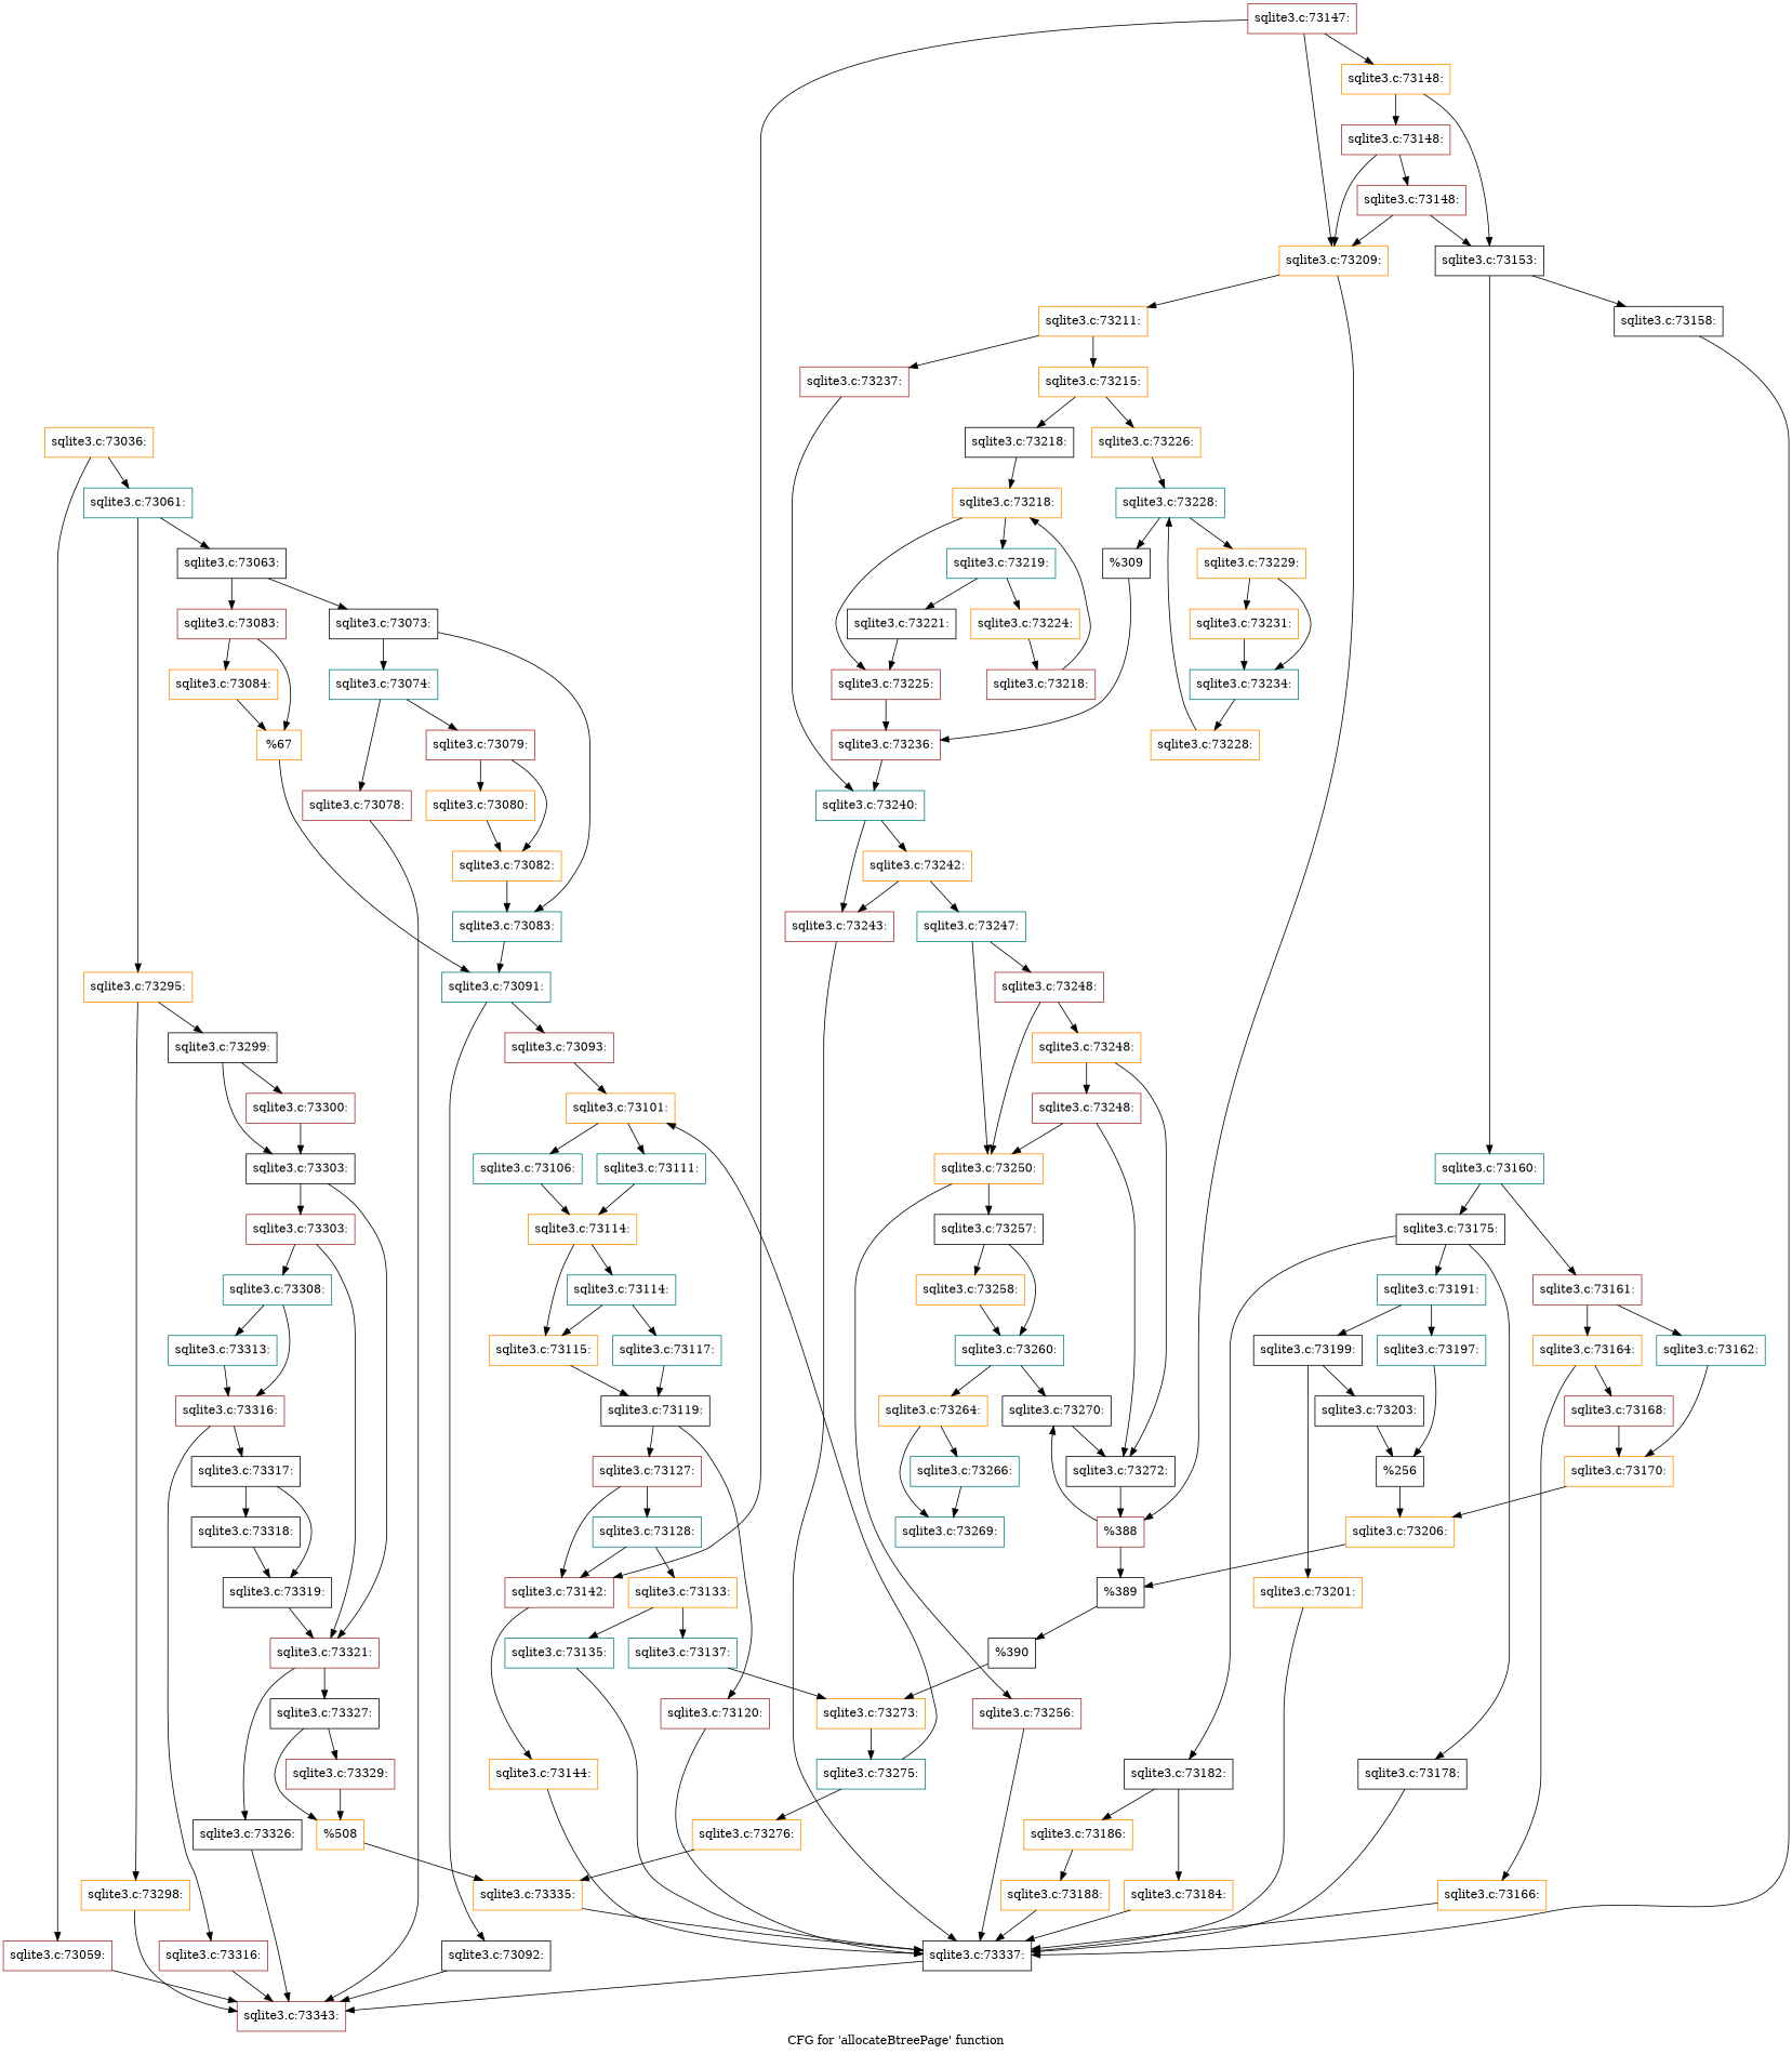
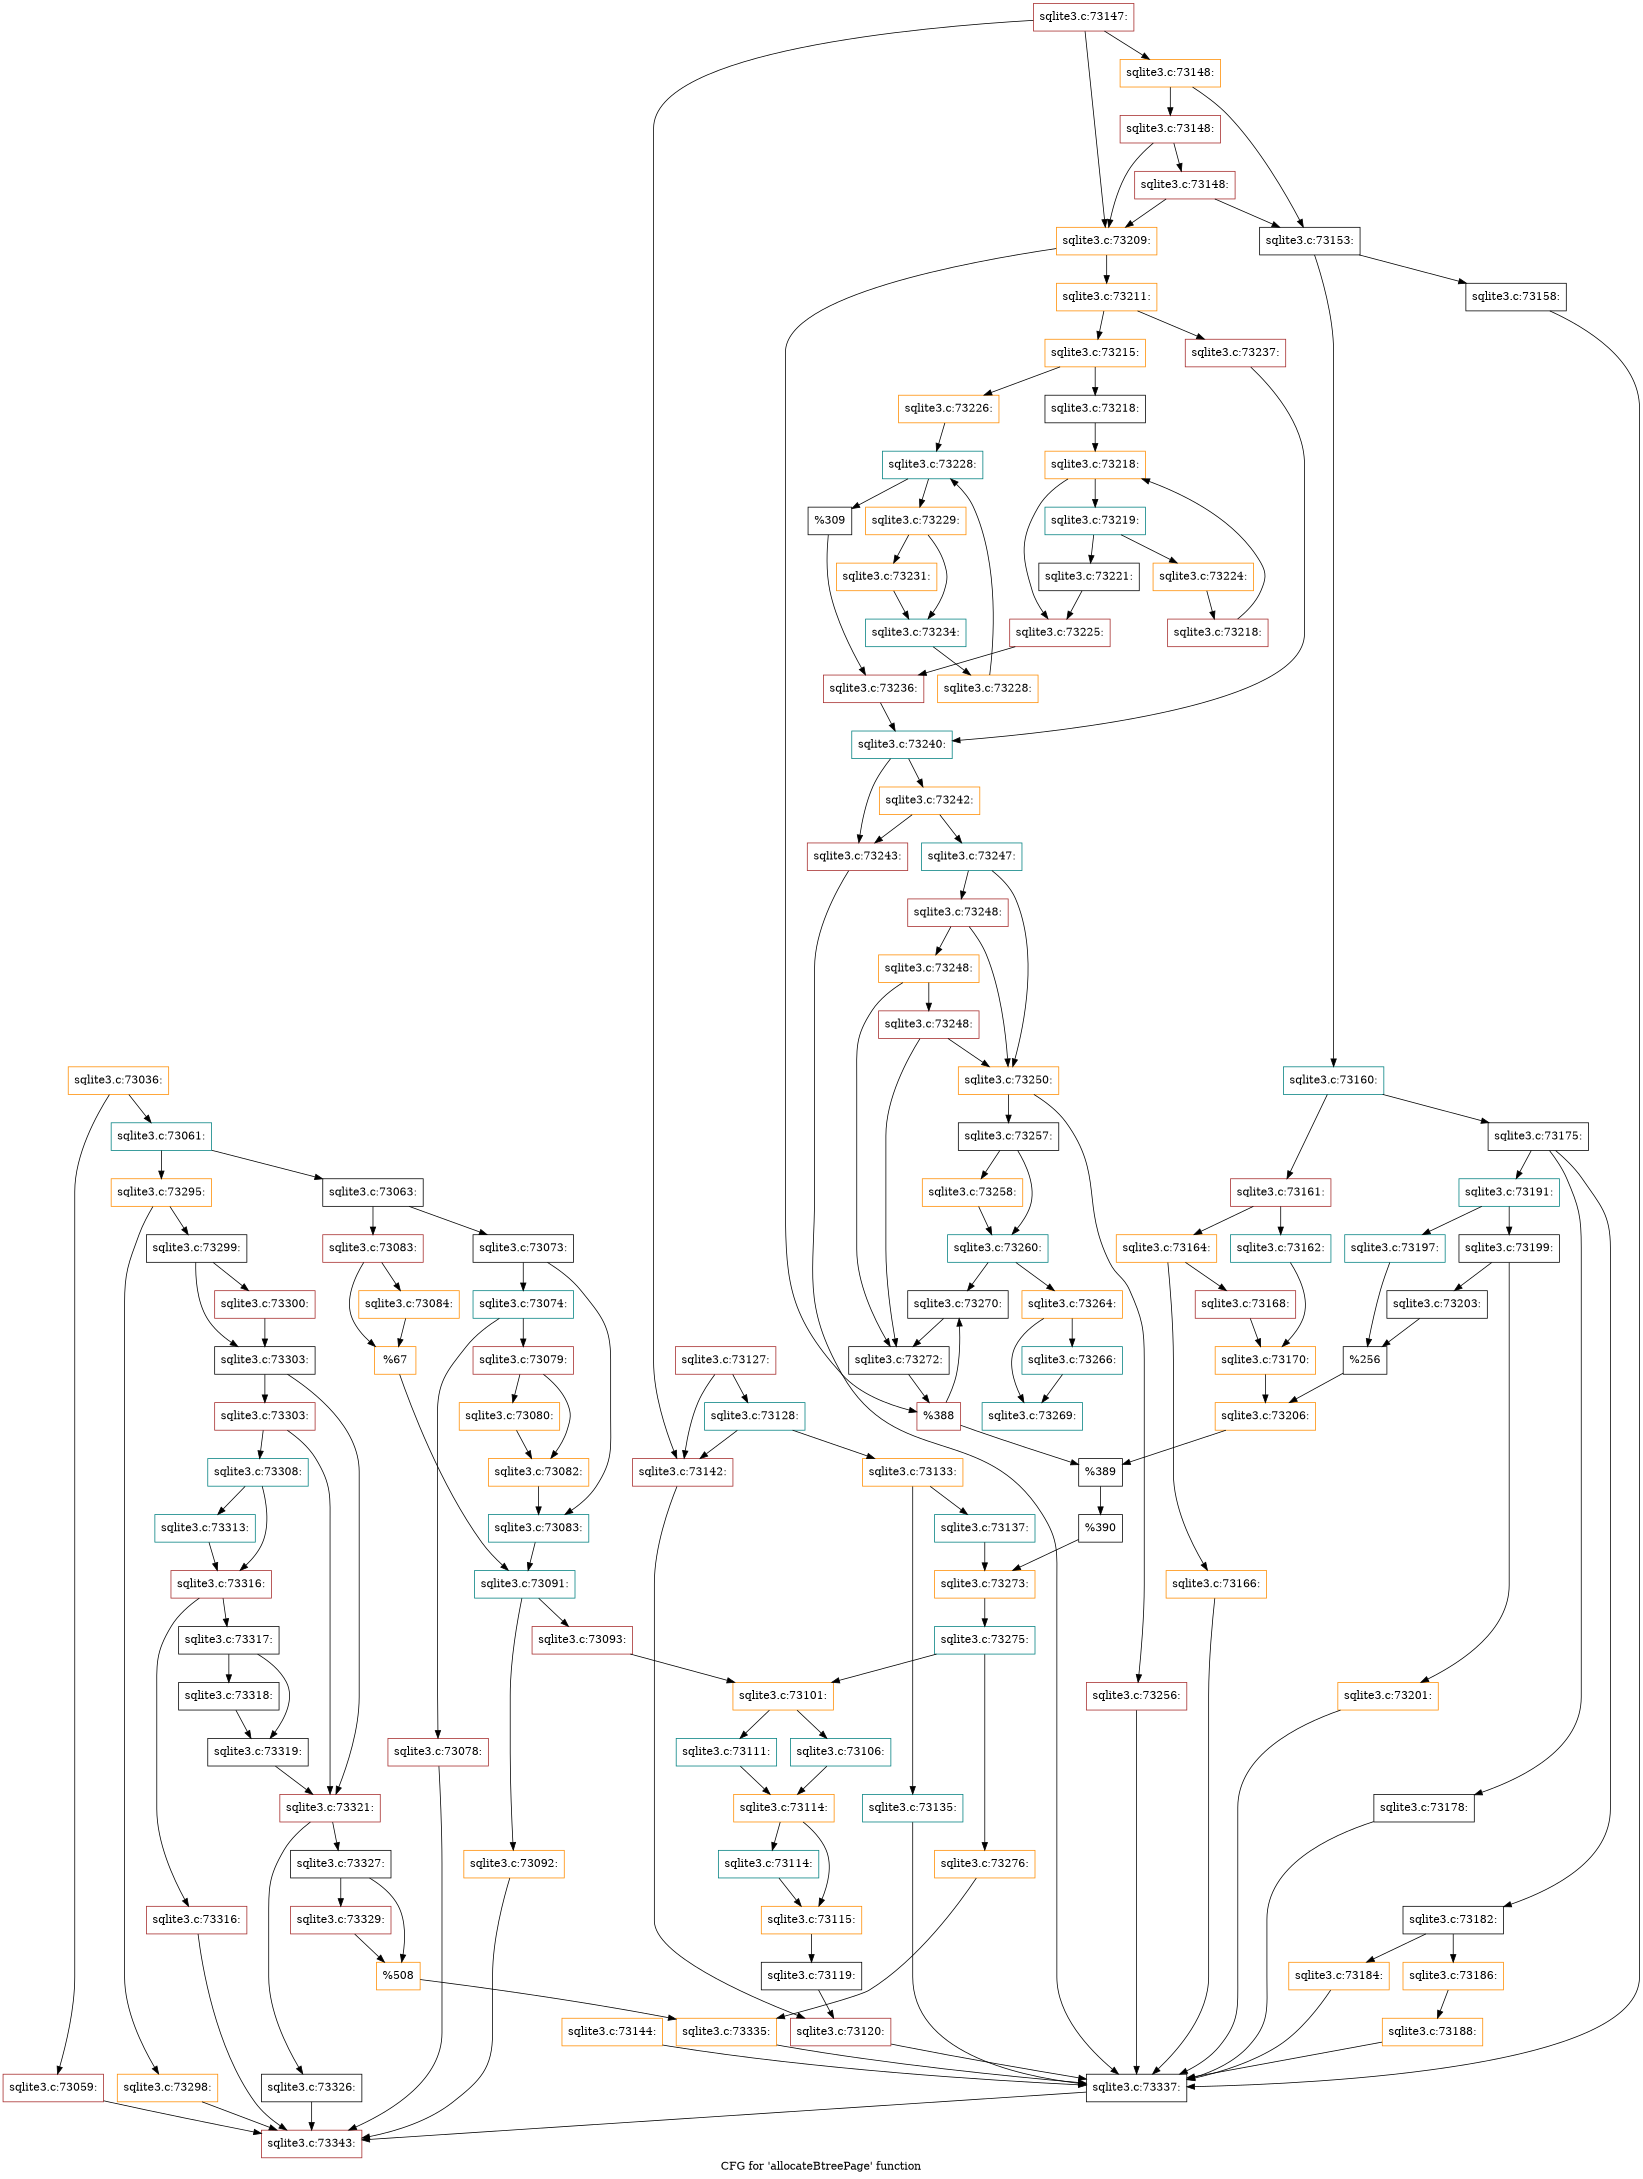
  digraph {
    label="CFG for 'allocateBtreePage' function"
    node [color=darkorange shape=record]
    n1 [label="{sqlite3.c:73036:}"]
    n2 [color=brown label="{sqlite3.c:73059:}"]
    n3 [color=teal label="{sqlite3.c:73061:}"]
    n4 [color=brown label="{sqlite3.c:73343:}"]
    n5 [color=black label="{sqlite3.c:73063:}"]
    n6 [label="{sqlite3.c:73295:}"]
    n7 [color=black label="{sqlite3.c:73073:}"]
    n8 [color=brown label="{sqlite3.c:73083:}"]
    n9 [label="{sqlite3.c:73298:}"]
    n10 [color=black label="{sqlite3.c:73299:}"]
    n11 [color=teal label="{sqlite3.c:73074:}"]
    n12 [color=teal label="{sqlite3.c:73083:}"]
    n13 [label="{sqlite3.c:73084:}"]
    n14 [label="{%67}"]
    n15 [color=brown label="{sqlite3.c:73300:}"]
    n16 [color=black label="{sqlite3.c:73303:}"]
    n17 [color=brown label="{sqlite3.c:73078:}"]
    n18 [color=brown label="{sqlite3.c:73079:}"]
    n19 [color=teal label="{sqlite3.c:73091:}"]
    n20 [label="{sqlite3.c:73080:}"]
    n21 [label="{sqlite3.c:73082:}"]
-   n22 [color=black label="{sqlite3.c:73092:}"]
+   n22 [label="{sqlite3.c:73092:}"]
    n23 [color=brown label="{sqlite3.c:73093:}"]
    n24 [label="{sqlite3.c:73101:}"]
    n25 [color=teal label="{sqlite3.c:73106:}"]
    n26 [color=teal label="{sqlite3.c:73111:}"]
    n27 [label="{sqlite3.c:73114:}"]
    n28 [label="{sqlite3.c:73115:}"]
    n29 [color=teal label="{sqlite3.c:73114:}"]
    n30 [color=black label="{sqlite3.c:73119:}"]
-   n31 [color=teal label="{sqlite3.c:73117:}"]
    n32 [color=brown label="{sqlite3.c:73120:}"]
    n33 [color=brown label="{sqlite3.c:73127:}"]
    n34 [color=black label="{sqlite3.c:73337:}"]
    n35 [color=teal label="{sqlite3.c:73128:}"]
    n36 [color=brown label="{sqlite3.c:73142:}"]
    n37 [label="{sqlite3.c:73133:}"]
    n38 [label="{sqlite3.c:73144:}"]
    n39 [color=teal label="{sqlite3.c:73135:}"]
    n40 [color=teal label="{sqlite3.c:73137:}"]
    n41 [color=brown label="{sqlite3.c:73147:}"]
    n42 [label="{sqlite3.c:73148:}"]
    n43 [label="{sqlite3.c:73209:}"]
    n44 [label="{sqlite3.c:73273:}"]
    n45 [color=teal label="{sqlite3.c:73275:}"]
    n46 [label="{sqlite3.c:73276:}"]
    n47 [color=black label="{sqlite3.c:73153:}"]
    n48 [color=brown label="{sqlite3.c:73148:}"]
    n49 [label="{sqlite3.c:73211:}"]
    n50 [color=brown label="{%388}"]
    n51 [color=black label="{sqlite3.c:73158:}"]
    n52 [color=teal label="{sqlite3.c:73160:}"]
    n53 [color=brown label="{sqlite3.c:73148:}"]
    n54 [label="{sqlite3.c:73215:}"]
    n55 [color=brown label="{sqlite3.c:73237:}"]
    n56 [color=black label="{%389}"]
    n57 [color=black label="{sqlite3.c:73270:}"]
    n58 [color=brown label="{sqlite3.c:73161:}"]
    n59 [color=black label="{sqlite3.c:73175:}"]
    n60 [label="{sqlite3.c:73164:}"]
    n61 [color=teal label="{sqlite3.c:73162:}"]
    n62 [color=black label="{sqlite3.c:73178:}"]
    n63 [color=black label="{sqlite3.c:73182:}"]
    n64 [color=teal label="{sqlite3.c:73191:}"]
    n65 [label="{sqlite3.c:73166:}"]
    n66 [color=brown label="{sqlite3.c:73168:}"]
    n67 [label="{sqlite3.c:73170:}"]
    n68 [label="{sqlite3.c:73184:}"]
    n69 [label="{sqlite3.c:73186:}"]
    n70 [label="{sqlite3.c:73206:}"]
    n71 [color=black label="{%390}"]
    n72 [label="{sqlite3.c:73188:}"]
    n73 [color=black label="{sqlite3.c:73199:}"]
    n74 [color=teal label="{sqlite3.c:73197:}"]
    n75 [label="{sqlite3.c:73201:}"]
    n76 [color=black label="{sqlite3.c:73203:}"]
    n77 [color=black label="{%256}"]
    n78 [color=black label="{sqlite3.c:73218:}"]
    n79 [label="{sqlite3.c:73226:}"]
    n80 [color=teal label="{sqlite3.c:73240:}"]
    n81 [label="{sqlite3.c:73218:}"]
    n82 [color=teal label="{sqlite3.c:73228:}"]
    n83 [color=brown label="{sqlite3.c:73243:}"]
    n84 [label="{sqlite3.c:73242:}"]
    n85 [color=teal label="{sqlite3.c:73219:}"]
    n86 [color=brown label="{sqlite3.c:73225:}"]
    n87 [label="{sqlite3.c:73229:}"]
    n88 [color=black label="{%309}"]
    n89 [color=black label="{sqlite3.c:73221:}"]
    n90 [label="{sqlite3.c:73224:}"]
    n91 [color=brown label="{sqlite3.c:73236:}"]
    n92 [color=brown label="{sqlite3.c:73218:}"]
    n93 [label="{sqlite3.c:73231:}"]
    n94 [color=teal label="{sqlite3.c:73234:}"]
    n95 [label="{sqlite3.c:73228:}"]
    n96 [color=teal label="{sqlite3.c:73247:}"]
    n97 [color=brown label="{sqlite3.c:73248:}"]
    n98 [label="{sqlite3.c:73250:}"]
    n99 [label="{sqlite3.c:73248:}"]
    n100 [color=brown label="{sqlite3.c:73256:}"]
    n101 [color=black label="{sqlite3.c:73257:}"]
    n102 [color=brown label="{sqlite3.c:73248:}"]
    n103 [color=black label="{sqlite3.c:73272:}"]
    n104 [label="{sqlite3.c:73258:}"]
    n105 [color=teal label="{sqlite3.c:73260:}"]
    n106 [label="{sqlite3.c:73264:}"]
    n107 [color=teal label="{sqlite3.c:73266:}"]
    n108 [color=teal label="{sqlite3.c:73269:}"]
    n109 [label="{sqlite3.c:73335:}"]
    n110 [color=brown label="{sqlite3.c:73303:}"]
    n111 [color=brown label="{sqlite3.c:73321:}"]
    n112 [color=teal label="{sqlite3.c:73308:}"]
    n113 [color=black label="{sqlite3.c:73326:}"]
    n114 [color=black label="{sqlite3.c:73327:}"]
    n115 [color=teal label="{sqlite3.c:73313:}"]
    n116 [color=brown label="{sqlite3.c:73316:}"]
    n117 [color=brown label="{sqlite3.c:73329:}"]
    n118 [label="{%508}"]
    n119 [color=brown label="{sqlite3.c:73316:}"]
    n120 [color=black label="{sqlite3.c:73317:}"]
    n121 [color=black label="{sqlite3.c:73318:}"]
    n122 [color=black label="{sqlite3.c:73319:}"]
    n1 -> n2
    n1 -> n3
    n2 -> n4
    n3 -> n5
    n3 -> n6
    n5 -> n7
    n5 -> n8
    n6 -> n9
    n6 -> n10
    n7 -> n11
    n7 -> n12
    n8 -> n13
    n8 -> n14
    n9 -> n4
    n10 -> n15
    n10 -> n16
    n11 -> n17
    n11 -> n18
    n12 -> n19
    n13 -> n14
    n14 -> n19
    n15 -> n16
    n16 -> n110
    n16 -> n111
    n17 -> n4
    n18 -> n20
    n18 -> n21
    n19 -> n22
    n19 -> n23
    n20 -> n21
    n21 -> n12
    n22 -> n4
    n23 -> n24
    n24 -> n25
    n24 -> n26
    n25 -> n27
    n26 -> n27
    n27 -> n28
    n27 -> n29
    n28 -> n30
    n29 -> n28
-   n29 -> n31
    n30 -> n32
-   n30 -> n33
-   n31 -> n30
    n32 -> n34
    n33 -> n35
    n33 -> n36
    n34 -> n4
    n35 -> n36
    n35 -> n37
-   n36 -> n38
+   n36 -> n32
    n37 -> n39
    n37 -> n40
    n38 -> n34
    n39 -> n34
    n40 -> n44
    n41 -> n36
    n41 -> n42
    n41 -> n43
    n42 -> n47
    n42 -> n48
    n43 -> n49
    n43 -> n50
    n44 -> n45
    n45 -> n24
    n45 -> n46
    n46 -> n109
    n47 -> n51
    n47 -> n52
    n48 -> n43
    n48 -> n53
    n49 -> n54
    n49 -> n55
    n50 -> n56
    n50 -> n57
    n51 -> n34
    n52 -> n58
    n52 -> n59
    n53 -> n43
    n53 -> n47
    n54 -> n78
    n54 -> n79
    n55 -> n80
    n56 -> n71
    n57 -> n103
    n58 -> n60
    n58 -> n61
    n59 -> n62
    n59 -> n63
    n59 -> n64
    n60 -> n65
    n60 -> n66
    n61 -> n67
    n62 -> n34
    n63 -> n68
    n63 -> n69
    n64 -> n73
    n64 -> n74
    n65 -> n34
    n66 -> n67
    n67 -> n70
    n68 -> n34
    n69 -> n72
    n70 -> n56
    n71 -> n44
    n72 -> n34
    n73 -> n75
    n73 -> n76
    n74 -> n77
    n75 -> n34
    n76 -> n77
    n77 -> n70
    n78 -> n81
    n79 -> n82
    n80 -> n83
    n80 -> n84
    n81 -> n85
    n81 -> n86
    n82 -> n87
    n82 -> n88
    n83 -> n34
    n84 -> n83
    n84 -> n96
    n85 -> n89
    n85 -> n90
    n86 -> n91
    n87 -> n93
    n87 -> n94
    n88 -> n91
    n89 -> n86
    n90 -> n92
    n91 -> n80
    n92 -> n81
    n93 -> n94
    n94 -> n95
    n95 -> n82
    n96 -> n97
    n96 -> n98
    n97 -> n98
    n97 -> n99
    n98 -> n100
    n98 -> n101
    n99 -> n102
    n99 -> n103
    n100 -> n34
    n101 -> n104
    n101 -> n105
    n102 -> n98
    n102 -> n103
    n103 -> n50
    n104 -> n105
    n105 -> n57
    n105 -> n106
    n106 -> n107
    n106 -> n108
    n107 -> n108
    n109 -> n34
    n110 -> n111
    n110 -> n112
    n111 -> n113
    n111 -> n114
    n112 -> n115
    n112 -> n116
    n113 -> n4
    n114 -> n117
    n114 -> n118
    n115 -> n116
    n116 -> n119
    n116 -> n120
    n117 -> n118
    n118 -> n109
    n119 -> n4
    n120 -> n121
    n120 -> n122
    n121 -> n122
    n122 -> n111
  }
